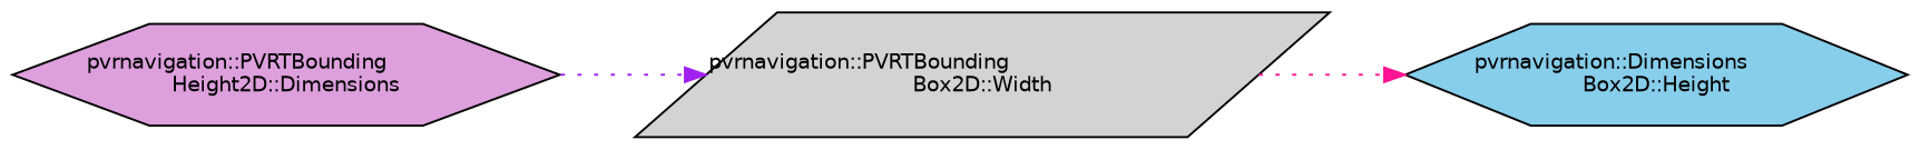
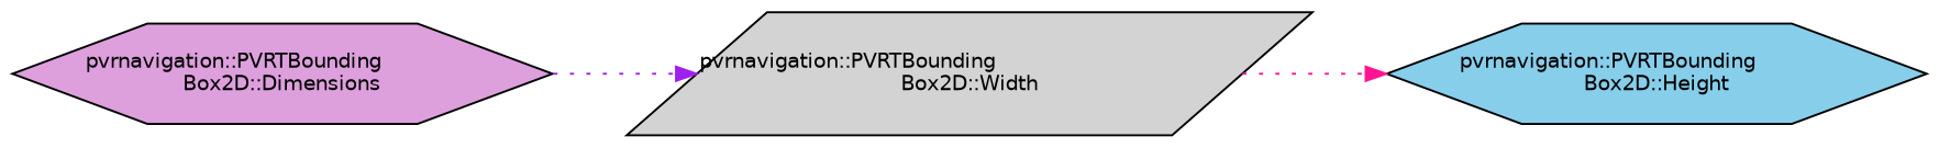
  digraph {
    rankdir=LR
    node [color=black fontname=Helvetica fontsize=10 shape=hexagon style=filled]
    edge [fontname=Helvetica fontsize=10 labelfontname=Helvetica labelfontsize=10 style=dotted]
-   n1 [fillcolor=plum fontcolor=black height=0.2 label="pvrnavigation::PVRTBounding\lHeight2D::Dimensions" width=0.4]
+   n1 [fillcolor=plum fontcolor=black height=0.2 label="pvrnavigation::PVRTBounding\lBox2D::Dimensions" width=0.4]
    n2 [fillcolor=lightgrey height=0.2 label="pvrnavigation::PVRTBounding\lBox2D::Width" shape=parallelogram width=0.4]
-   n3 [fillcolor=skyblue height=0.2 label="pvrnavigation::Dimensions\lBox2D::Height" width=0.4]
+   n3 [fillcolor=skyblue height=0.2 label="pvrnavigation::PVRTBounding\lBox2D::Height" width=0.4]
    n1 -> n2 [color=purple]
    n2 -> n3 [color=deeppink]
  }
